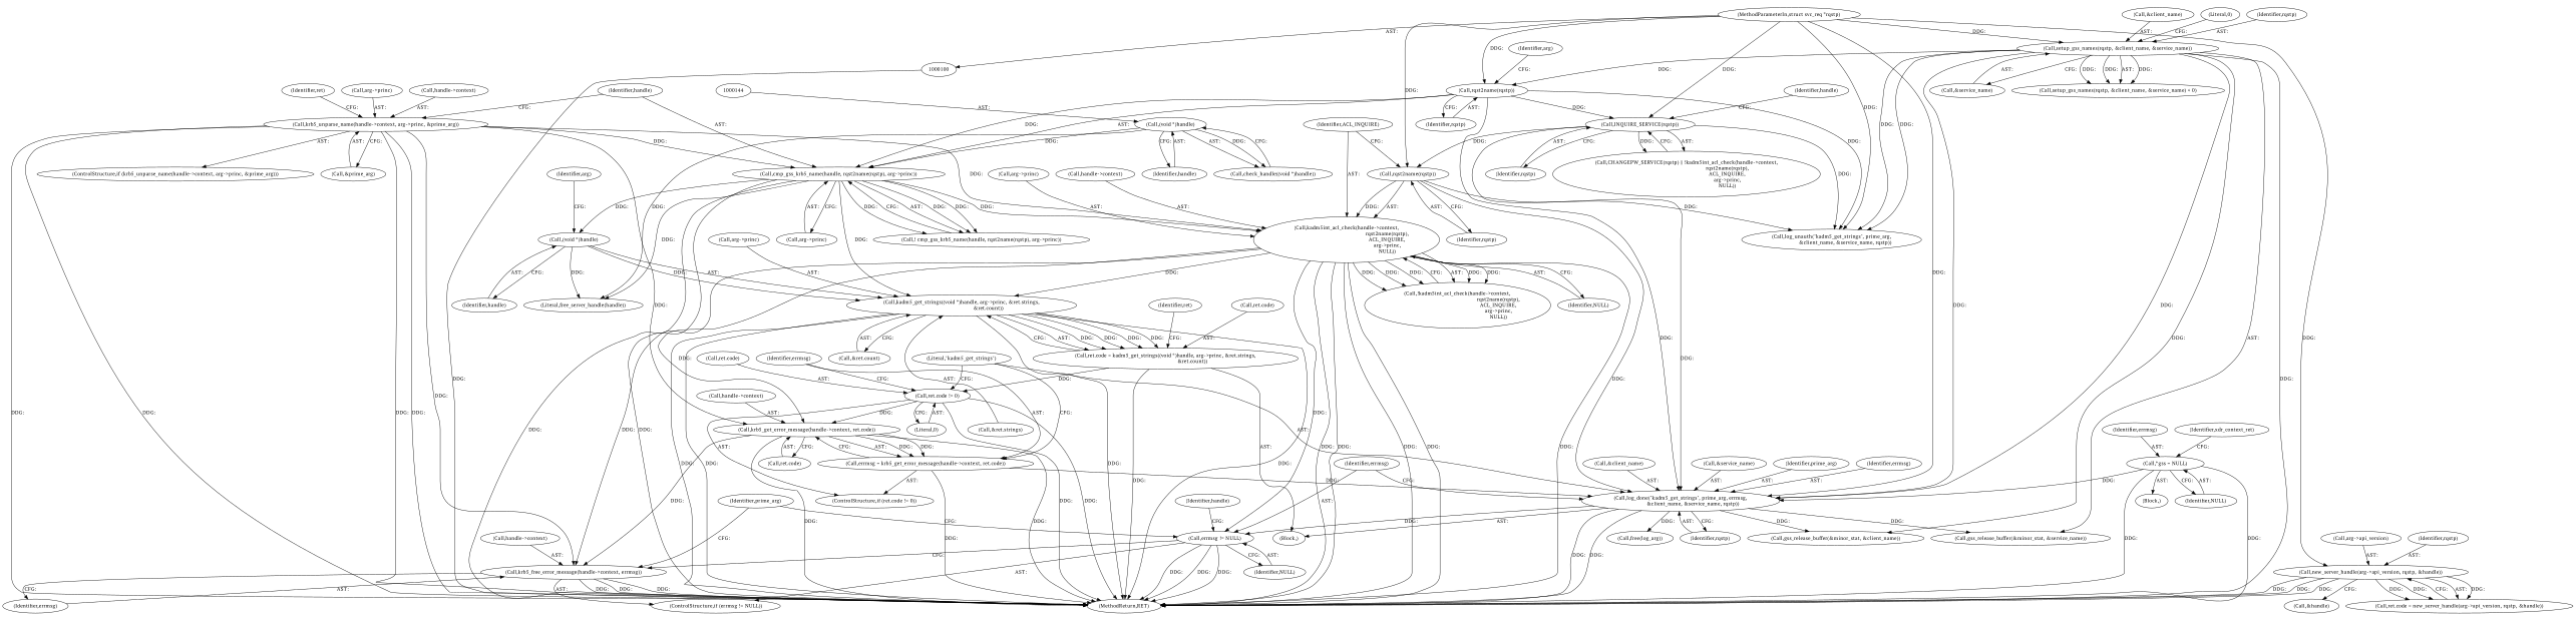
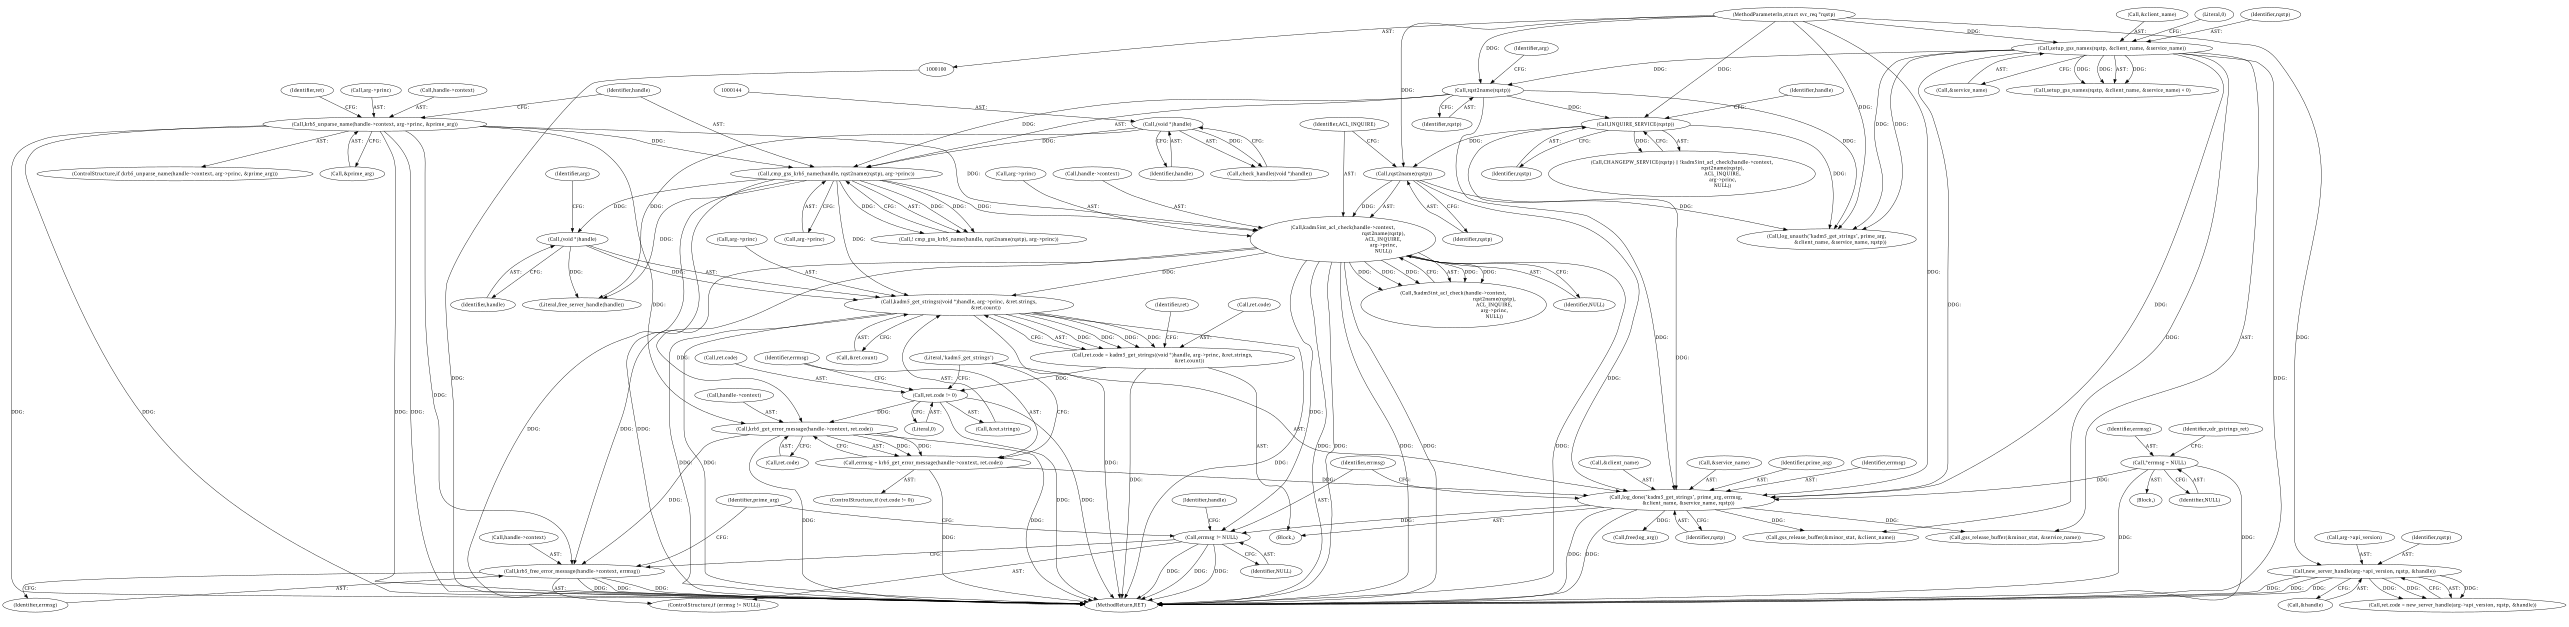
  digraph {
    fontname="PT Serif"
    node [fontname="PT Serif"]
    edge [fontname="PT Serif"]
    n1 [label="(Call,krb5_free_error_message(handle->context, errmsg))"]
    n2 [label="(MethodReturn,RET)"]
    n3 [label="(Identifier,errmsg)"]
    n4 [label="(ControlStructure,if (errmsg != NULL))"]
    n5 [label="(Call,krb5_unparse_name(handle->context, arg->princ, &prime_arg))"]
    n6 [label="(Call,krb5_get_error_message(handle->context, ret.code))"]
    n7 [label="(Call,kadm5int_acl_check(handle->context,\n                                                        rqst2name(rqstp),\n                                                        ACL_INQUIRE,\n                                                        arg->princ,\n                                                        NULL))"]
    n8 [label="(Call,cmp_gss_krb5_name(handle, rqst2name(rqstp), arg->princ))"]
    n9 [label="(ControlStructure,if (krb5_unparse_name(handle->context, arg->princ, &prime_arg)))"]
    n10 [label="(Call,&prime_arg)"]
    n11 [label="(Call,errmsg = krb5_get_error_message(handle->context, ret.code))"]
    n12 [label="(Call,ret.code)"]
    n13 [label="(Call,kadm5_get_strings((void *)handle, arg->princ, &ret.strings,\n                                     &ret.count))"]
    n14 [label="(Call,errmsg != NULL)"]
    n15 [label="(Identifier,NULL)"]
    n16 [label="(Call,!kadm5int_acl_check(handle->context,\n                                                        rqst2name(rqstp),\n                                                        ACL_INQUIRE,\n                                                        arg->princ,\n                                                        NULL))"]
    n17 [label="(Call,(void *)handle)"]
    n18 [label="(Literal,free_server_handle(handle))"]
    n19 [label="(Call,! cmp_gss_krb5_name(handle, rqst2name(rqstp), arg->princ))"]
    n20 [label="(Call,arg->princ)"]
    n21 [label="(Call,log_done(\"kadm5_get_strings\", prime_arg, errmsg,\n                 &client_name, &service_name, rqstp))"]
    n22 [label="(ControlStructure,if (ret.code != 0))"]
    n23 [label="(Call,ret.code = kadm5_get_strings((void *)handle, arg->princ, &ret.strings,\n                                     &ret.count))"]
    n24 [label="(Call,&ret.count)"]
    n25 [label="(Identifier,NULL)"]
    n26 [label="(Call,rqst2name(rqstp))"]
    n27 [label="(Identifier,rqstp)"]
    n28 [label="(Call,log_unauth(\"kadm5_get_strings\", prime_arg,\n                   &client_name, &service_name, rqstp))"]
    n29 [label="(Call,gss_release_buffer(&minor_stat, &service_name))"]
    n30 [label="(Call,gss_release_buffer(&minor_stat, &client_name))"]
    n31 [label="(Block,)"]
    n32 [label="(Call,free(log_arg))"]
    n33 [label="(Identifier,rqstp)"]
    n34 [label="(Call,INQUIRE_SERVICE(rqstp))"]
    n35 [label="(Identifier,rqstp)"]
    n36 [label="(Call,CHANGEPW_SERVICE(rqstp) || !kadm5int_acl_check(handle->context,\n                                                        rqst2name(rqstp),\n                                                        ACL_INQUIRE,\n                                                        arg->princ,\n                                                        NULL))"]
    n37 [label="(Call,rqst2name(rqstp))"]
    n38 [label="(Identifier,rqstp)"]
    n39 [label="(Call,setup_gss_names(rqstp, &client_name, &service_name))"]
    n40 [label="(Call,&service_name)"]
    n41 [label="(Call,setup_gss_names(rqstp, &client_name, &service_name) < 0)"]
    n42 [label="(Call,new_server_handle(arg->api_version, rqstp, &handle))"]
    n43 [label="(Call,ret.code = new_server_handle(arg->api_version, rqstp, &handle))"]
    n44 [label="(Call,&handle)"]
    n45 [label="(MethodParameterIn,struct svc_req *rqstp)"]
    1000100
    n47 [label="(Identifier,handle)"]
    n48 [label="(Call,(void *)handle)"]
    n49 [label="(Call,check_handle((void *)handle))"]
    n50 [label="(Identifier,handle)"]
    n51 [label="(Call,ret.code != 0)"]
    n52 [label="(Literal,0)"]
-   n53 [label="(Call,*gss = NULL)"]
+   n53 [label="(Call,*errmsg = NULL)"]
    n54 [label="(Identifier,NULL)"]
    n55 [label="(Block,)"]
    n56 [label="(Literal,\"kadm5_get_strings\")"]
    n57 [label="(Call,ret.code)"]
    n58 [label="(Identifier,handle)"]
    n59 [label="(Identifier,ret)"]
    n60 [label="(Call,&client_name)"]
    n61 [label="(Call,ret.code)"]
    n62 [label="(Identifier,prime_arg)"]
    n63 [label="(Identifier,errmsg)"]
    n64 [label="(Call,&ret.strings)"]
    n65 [label="(Call,handle->context)"]
    n66 [label="(Identifier,ret)"]
    n67 [label="(Identifier,errmsg)"]
    n68 [label="(Identifier,handle)"]
    n69 [label="(Identifier,handle)"]
    n70 [label="(Call,arg->princ)"]
    n71 [label="(Identifier,ACL_INQUIRE)"]
    n72 [label="(Identifier,arg)"]
    n73 [label="(Call,&service_name)"]
    n74 [label="(Identifier,rqstp)"]
    n75 [label="(Call,&client_name)"]
    n76 [label="(Call,arg->api_version)"]
    n77 [label="(Call,handle->context)"]
    n78 [label="(Identifier,prime_arg)"]
-   n79 [label="(Identifier,xdr_context_ret)"]
+   n79 [label="(Identifier,xdr_gstrings_ret)"]
    n80 [label="(Identifier,arg)"]
    n81 [label="(Call,handle->context)"]
    n82 [label="(Identifier,errmsg)"]
    n83 [label="(Identifier,errmsg)"]
    n84 [label="(Call,arg->princ)"]
    n85 [label="(Literal,0)"]
    n86 [label="(Identifier,rqstp)"]
    n87 [label="(Call,arg->princ)"]
    n88 [label="(Call,handle->context)"]
    1000144
    n1 -> n2 [label="DDG: "]
    n1 -> n2 [label="DDG: "]
    n1 -> n2 [label="DDG: "]
    n1 -> n3 [label="CFG: "]
    n1 -> n4 [label="AST: "]
    n3 -> n1 [label="AST: "]
    n5 -> n1 [label="DDG: "]
    n5 -> n2 [label="DDG: "]
    n5 -> n2 [label="DDG: "]
    n5 -> n2 [label="DDG: "]
    n5 -> n2 [label="DDG: "]
    n5 -> n6 [label="DDG: "]
    n5 -> n7 [label="DDG: "]
    n5 -> n8 [label="DDG: "]
    n5 -> n9 [label="AST: "]
    n5 -> n10 [label="CFG: "]
    n6 -> n1 [label="DDG: "]
    n6 -> n2 [label="DDG: "]
    n6 -> n2 [label="DDG: "]
    n6 -> n11 [label="AST: "]
    n6 -> n11 [label="DDG: "]
    n6 -> n11 [label="DDG: "]
    n6 -> n12 [label="CFG: "]
    n7 -> n1 [label="DDG: "]
    n7 -> n2 [label="DDG: "]
    n7 -> n2 [label="DDG: "]
    n7 -> n2 [label="DDG: "]
    n7 -> n2 [label="DDG: "]
    n7 -> n2 [label="DDG: "]
    n7 -> n6 [label="DDG: "]
    n7 -> n13 [label="DDG: "]
    n7 -> n14 [label="DDG: "]
    n7 -> n15 [label="CFG: "]
    n7 -> n16 [label="AST: "]
    n7 -> n16 [label="DDG: "]
    n7 -> n16 [label="DDG: "]
    n7 -> n16 [label="DDG: "]
    n7 -> n16 [label="DDG: "]
    n7 -> n16 [label="DDG: "]
    n8 -> n2 [label="DDG: "]
    n8 -> n2 [label="DDG: "]
    n8 -> n7 [label="DDG: "]
    n8 -> n13 [label="DDG: "]
    n8 -> n17 [label="DDG: "]
    n8 -> n18 [label="DDG: "]
    n8 -> n19 [label="AST: "]
    n8 -> n19 [label="DDG: "]
    n8 -> n19 [label="DDG: "]
    n8 -> n19 [label="DDG: "]
    n8 -> n20 [label="CFG: "]
    n10 -> n5 [label="AST: "]
    n11 -> n2 [label="DDG: "]
    n11 -> n6 [label="CFG: "]
    n11 -> n21 [label="DDG: "]
    n11 -> n22 [label="AST: "]
    n12 -> n6 [label="AST: "]
    n13 -> n2 [label="DDG: "]
    n13 -> n2 [label="DDG: "]
    n13 -> n2 [label="DDG: "]
    n13 -> n2 [label="DDG: "]
    n13 -> n23 [label="AST: "]
    n13 -> n23 [label="DDG: "]
    n13 -> n23 [label="DDG: "]
    n13 -> n23 [label="DDG: "]
    n13 -> n23 [label="DDG: "]
    n13 -> n24 [label="CFG: "]
    n14 -> n1 [label="CFG: "]
    n14 -> n2 [label="DDG: "]
    n14 -> n2 [label="DDG: "]
    n14 -> n2 [label="DDG: "]
    n14 -> n4 [label="AST: "]
    n14 -> n25 [label="CFG: "]
    n15 -> n7 [label="AST: "]
    n16 -> n7 [label="CFG: "]
    n17 -> n13 [label="AST: "]
    n17 -> n13 [label="DDG: "]
    n17 -> n18 [label="DDG: "]
    n17 -> n47 [label="CFG: "]
    n19 -> n8 [label="CFG: "]
    n20 -> n8 [label="AST: "]
    n21 -> n2 [label="DDG: "]
    n21 -> n2 [label="DDG: "]
    n21 -> n14 [label="DDG: "]
    n21 -> n29 [label="DDG: "]
    n21 -> n30 [label="DDG: "]
    n21 -> n31 [label="AST: "]
    n21 -> n32 [label="DDG: "]
    n21 -> n33 [label="CFG: "]
    n23 -> n2 [label="DDG: "]
    n23 -> n13 [label="CFG: "]
    n23 -> n31 [label="AST: "]
    n23 -> n51 [label="DDG: "]
    n24 -> n13 [label="AST: "]
    n25 -> n14 [label="AST: "]
    n26 -> n7 [label="AST: "]
    n26 -> n7 [label="DDG: "]
    n26 -> n21 [label="DDG: "]
    n26 -> n27 [label="CFG: "]
    n26 -> n28 [label="DDG: "]
    n27 -> n26 [label="AST: "]
    n33 -> n21 [label="AST: "]
    n34 -> n21 [label="DDG: "]
    n34 -> n26 [label="DDG: "]
    n34 -> n28 [label="DDG: "]
    n34 -> n35 [label="CFG: "]
    n34 -> n36 [label="AST: "]
    n34 -> n36 [label="DDG: "]
    n35 -> n34 [label="AST: "]
    n36 -> n34 [label="CFG: "]
    n37 -> n8 [label="AST: "]
    n37 -> n8 [label="DDG: "]
    n37 -> n21 [label="DDG: "]
    n37 -> n28 [label="DDG: "]
    n37 -> n34 [label="DDG: "]
    n37 -> n38 [label="CFG: "]
    n38 -> n37 [label="AST: "]
    n39 -> n2 [label="DDG: "]
    n39 -> n21 [label="DDG: "]
    n39 -> n21 [label="DDG: "]
    n39 -> n28 [label="DDG: "]
    n39 -> n28 [label="DDG: "]
    n39 -> n29 [label="AST: "]
    n39 -> n30 [label="DDG: "]
    n39 -> n37 [label="DDG: "]
    n39 -> n40 [label="CFG: "]
    n39 -> n41 [label="AST: "]
    n39 -> n41 [label="DDG: "]
    n39 -> n41 [label="DDG: "]
    n39 -> n41 [label="DDG: "]
    n40 -> n39 [label="AST: "]
    n42 -> n2 [label="DDG: "]
    n42 -> n2 [label="DDG: "]
    n42 -> n2 [label="DDG: "]
    n42 -> n43 [label="AST: "]
    n42 -> n43 [label="DDG: "]
    n42 -> n43 [label="DDG: "]
    n42 -> n43 [label="DDG: "]
    n42 -> n44 [label="CFG: "]
    n43 -> n42 [label="CFG: "]
+   n44 -> n42 [label="AST: "]
    n45 -> n21 [label="DDG: "]
    n45 -> n26 [label="DDG: "]
    n45 -> n28 [label="DDG: "]
    n45 -> n34 [label="DDG: "]
    n45 -> n37 [label="DDG: "]
    n45 -> n39 [label="DDG: "]
    n45 -> n42 [label="DDG: "]
    n45 -> 1000100 [label="AST: "]
    1000100 -> n2 [label="DDG: "]
    n47 -> n17 [label="AST: "]
    n48 -> n8 [label="DDG: "]
    n48 -> n18 [label="DDG: "]
    n48 -> n49 [label="AST: "]
    n48 -> n49 [label="DDG: "]
    n48 -> n50 [label="CFG: "]
    n49 -> n48 [label="CFG: "]
    n50 -> n48 [label="AST: "]
    n51 -> n2 [label="DDG: "]
    n51 -> n2 [label="DDG: "]
    n51 -> n6 [label="DDG: "]
-   n51 -> n22 [label="AST: "]
+   n51 -> n64 [label="AST: "]
    n51 -> n52 [label="CFG: "]
    n52 -> n51 [label="AST: "]
    n53 -> n2 [label="DDG: "]
    n53 -> n2 [label="DDG: "]
    n53 -> n21 [label="DDG: "]
    n53 -> n54 [label="CFG: "]
    n53 -> n55 [label="AST: "]
    n54 -> n53 [label="AST: "]
    n56 -> n11 [label="CFG: "]
    n56 -> n21 [label="AST: "]
    n56 -> n51 [label="CFG: "]
    n57 -> n51 [label="AST: "]
    n58 -> n5 [label="CFG: "]
    n58 -> n8 [label="AST: "]
    n59 -> n23 [label="CFG: "]
    n60 -> n21 [label="AST: "]
    n61 -> n23 [label="AST: "]
    n62 -> n1 [label="CFG: "]
    n62 -> n14 [label="CFG: "]
    n63 -> n11 [label="AST: "]
    n63 -> n51 [label="CFG: "]
    n64 -> n13 [label="AST: "]
    n65 -> n5 [label="AST: "]
    n66 -> n5 [label="CFG: "]
    n67 -> n53 [label="AST: "]
    n68 -> n14 [label="CFG: "]
    n69 -> n34 [label="CFG: "]
    n70 -> n13 [label="AST: "]
    n71 -> n7 [label="AST: "]
    n71 -> n26 [label="CFG: "]
    n72 -> n17 [label="CFG: "]
    n73 -> n21 [label="AST: "]
    n74 -> n39 [label="AST: "]
    n75 -> n39 [label="AST: "]
    n76 -> n42 [label="AST: "]
    n77 -> n6 [label="AST: "]
    n78 -> n21 [label="AST: "]
    n79 -> n53 [label="CFG: "]
    n80 -> n37 [label="CFG: "]
    n81 -> n7 [label="AST: "]
    n82 -> n14 [label="AST: "]
    n82 -> n21 [label="CFG: "]
    n83 -> n21 [label="AST: "]
    n84 -> n5 [label="AST: "]
    n85 -> n39 [label="CFG: "]
    n86 -> n42 [label="AST: "]
    n87 -> n7 [label="AST: "]
    n88 -> n1 [label="AST: "]
    1000144 -> n48 [label="AST: "]
  }
